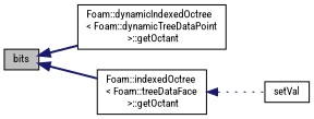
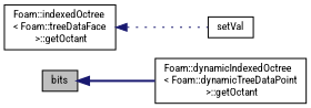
  digraph {
    fontname="Roboto Condensed"
    rankdir=LR
    node [color=black fontname="Roboto Condensed" fontsize=10 shape=record]
    edge [color=midnightblue dir=back fontname="Roboto Condensed" fontsize=10 labelfontname=Helvetica labelfontsize=10 style=bold]
    n1 [fillcolor=grey75 fontcolor=black height=0.2 label=bits style=filled width=0.4]
    n2 [height=0.2 label="Foam::dynamicIndexedOctree\l\< Foam::dynamicTreeDataPoint\l \>::getOctant" width=0.4]
    n3 [height=0.2 label="Foam::indexedOctree\l\< Foam::treeDataFace\l \>::getOctant" width=0.4]
    n4 [height=0.2 label=setVal width=0.4]
    n1 -> n2
-   n1 -> n3
    n3 -> n4 [style=dotted]
  }
